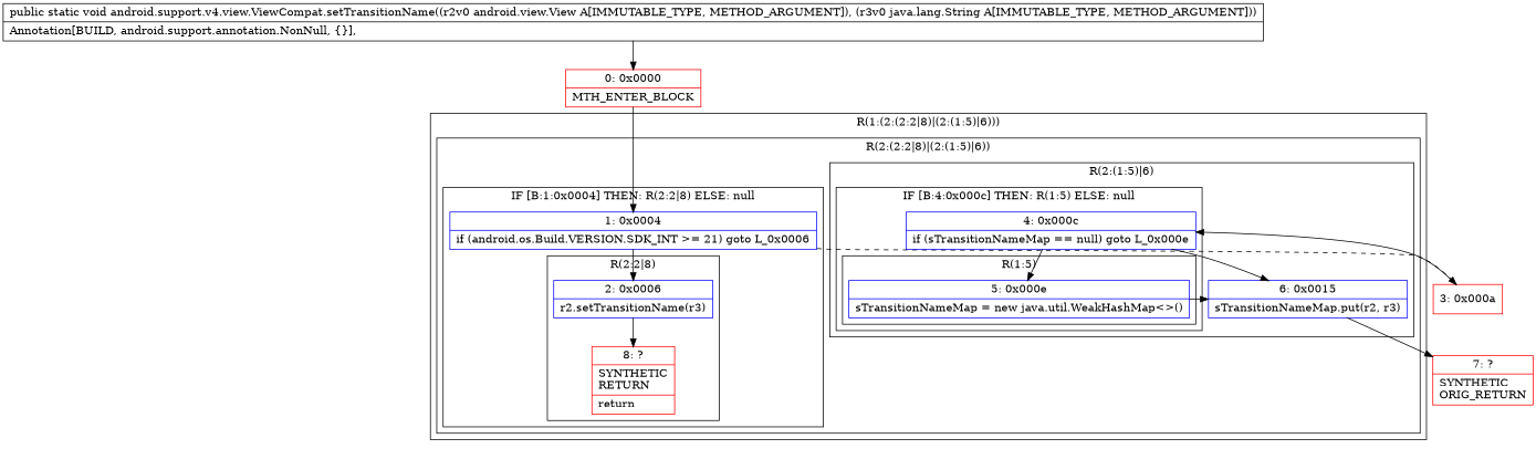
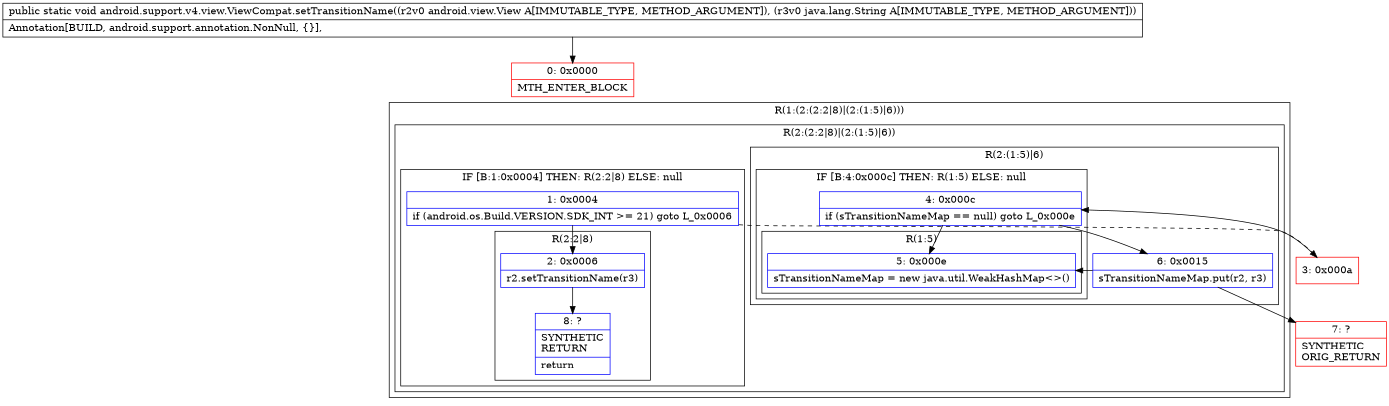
  digraph {
    node [color=blue shape=record]
    n1 [label="{2\:\ 0x0006|r2.setTransitionName(r3)\l}"]
-   n2 [color=red label="{8\:\ ?|SYNTHETIC\lRETURN\l|return\l}"]
+   n2 [label="{8\:\ ?|SYNTHETIC\lRETURN\l|return\l}"]
    n3 [label="{1\:\ 0x0004|if (android.os.Build.VERSION.SDK_INT \>= 21) goto L_0x0006\l}"]
    n4 [label="{5\:\ 0x000e|sTransitionNameMap = new java.util.WeakHashMap\<\>()\l}"]
    n5 [label="{4\:\ 0x000c|if (sTransitionNameMap == null) goto L_0x000e\l}"]
    n6 [label="{6\:\ 0x0015|sTransitionNameMap.put(r2, r3)\l}"]
    n7 [color=red label="{3\:\ 0x000a}"]
    n8 [color=red label="{7\:\ ?|SYNTHETIC\lORIG_RETURN\l}"]
    n9 [color=red label="{0\:\ 0x0000|MTH_ENTER_BLOCK\l}"]
    n10 [label="{public static void android.support.v4.view.ViewCompat.setTransitionName((r2v0 android.view.View A[IMMUTABLE_TYPE, METHOD_ARGUMENT]), (r3v0 java.lang.String A[IMMUTABLE_TYPE, METHOD_ARGUMENT]))  | Annotation[BUILD, android.support.annotation.NonNull, \{\}], \l}" color=""]
    subgraph cluster_1 {
      label="R(1:(2:(2:2|8)|(2:(1:5)|6)))"
      subgraph cluster_2 {
        label="R(2:(2:2|8)|(2:(1:5)|6))"
        subgraph cluster_3 {
          label="IF [B:1:0x0004] THEN: R(2:2|8) ELSE: null"
          n3
          subgraph cluster_4 {
            label="R(2:2|8)"
            n1
            n2
          }
        }
        subgraph cluster_5 {
          label="R(2:(1:5)|6)"
          n6
          subgraph cluster_6 {
            label="IF [B:4:0x000c] THEN: R(1:5) ELSE: null"
            n5
            subgraph cluster_7 {
              label="R(1:5)"
              n4
            }
          }
        }
      }
    }
    n1 -> n2
    n3 -> n1
    n3 -> n7 [style=dashed]
-   n4 -> n6
+   n6 -> n4
    n5 -> n4
    n5 -> n6 [style=solid]
    n6 -> n8
    n7 -> n5
-   n9 -> n3
    n10 -> n9
  }
